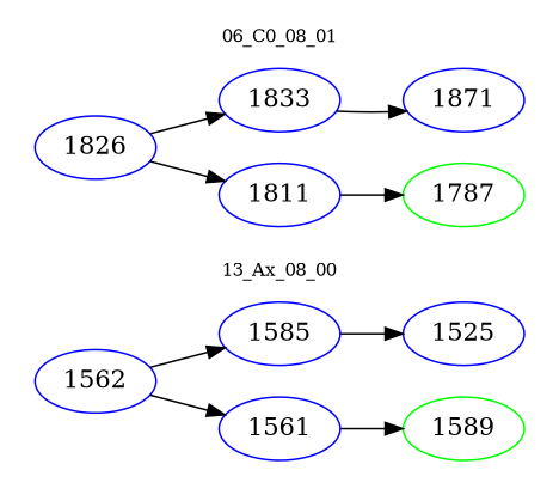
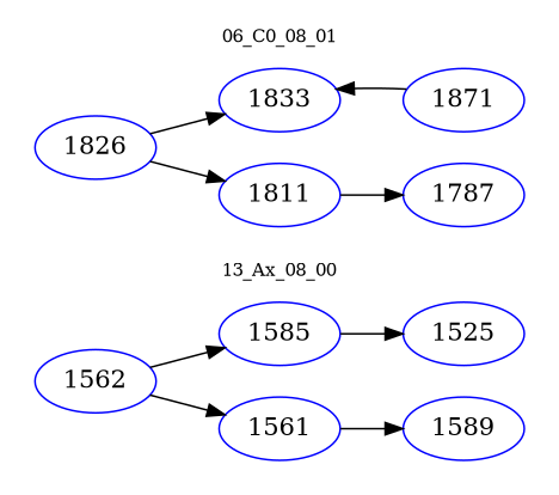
  digraph {
    rankdir=LR
    node [color=blue]
    edge [color=black]
    n1 [label=1562]
    n2 [label=1561]
    n3 [label=1585]
-   n4 [color=green label=1589]
+   n4 [label=1589]
    n5 [label=1525]
    n6 [label=1826]
    n7 [label=1811]
    n8 [label=1833]
-   n9 [color=green label=1787]
+   n9 [label=1787]
    n10 [label=1871]
    subgraph cluster_1 {
      color=white
      fontsize=10
      label="13_Ax_08_00"
      n1
      n2
      n3
      n4
      n5
    }
    subgraph cluster_2 {
      color=white
      fontsize=10
      label="06_C0_08_01"
      n6
      n7
      n8
      n9
      n10
    }
    n1 -> n2
    n1 -> n3
    n2 -> n4
    n3 -> n5
    n6 -> n7
    n6 -> n8
    n7 -> n9
-   n8 -> n10
+   n10 -> n8
  }
